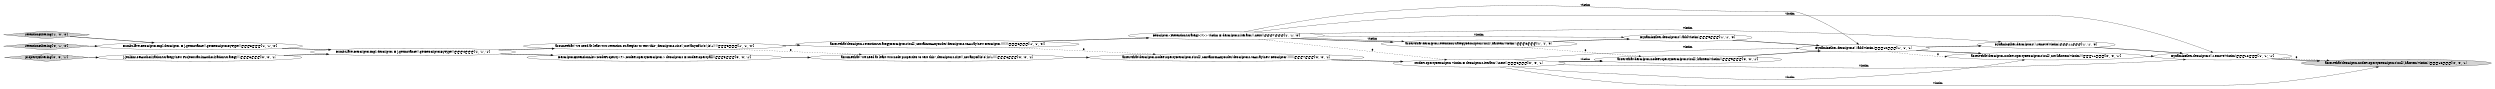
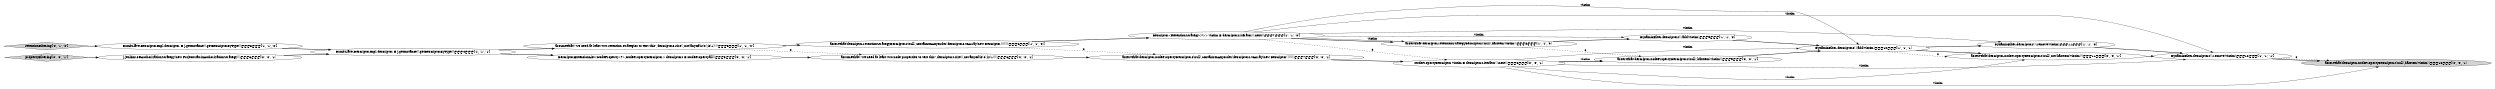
  digraph {
    rankdir=LR
    node [fillcolor=white shape=ellipse style=filled]
    edge [style=bold]
    n1 [label="DumbSlave.DescriptorImpl descriptor = j.getInstance().getDescriptorByType()@@@4@@@['1', '1', '1']"]
    n2 [label="assumeThat(\"we need at least two retention strategies to test this\",descriptors.size(),not(anyOf(is(0),is(1))))@@@5@@@['1', '1', '0']"]
    n3 [label="DescriptorExtensionList<NodeProperty<?>,NodePropertyDescriptor> descriptors = NodeProperty.all()@@@5@@@['0', '0', '1']"]
    n4 [fillcolor=lightgray label="assertThat(descriptor.nodePropertyDescriptors(null),hasItem(victim))@@@13@@@['0', '0', '1']"]
    n5 [fillcolor=lightgray label="retentionFiltering['0', '1', '0']" shape=diamond]
    n6 [label="DumbSlave.DescriptorImpl descriptor = j.getInstance().getDescriptorByType()@@@3@@@['1', '1', '0']"]
    n7 [label="assertThat(descriptor.retentionStrategyDescriptors(null),hasItem(victim))@@@8@@@['1', '1', '0']"]
    n8 [label="assertThat(descriptor.nodePropertyDescriptors(null),hasItem(victim))@@@9@@@['0', '0', '1']"]
    n9 [label="DynamicFilter.descriptors().add(victim)@@@9@@@['1', '1', '0']"]
    n10 [label="DynamicFilter.descriptors().add(victim)@@@10@@@['1', '1', '1']"]
    n11 [label="DynamicFilter.descriptors().remove(victim)@@@11@@@['1', '1', '0']"]
    n12 [label="assertThat(descriptor.nodePropertyDescriptors(null),not(hasItem(victim)))@@@11@@@['0', '0', '1']"]
    n13 [label="assumeThat(\"we need at least two node properties to test this\",descriptors.size(),not(anyOf(is(0),is(1))))@@@6@@@['0', '0', '1']"]
    n14 [label="assertThat(descriptor.nodePropertyDescriptors(null),containsInAnyOrder(descriptors.toArray(new Descriptor(((()))@@@7@@@['0', '0', '1']"]
-   n15 [fillcolor=lightgray label="retentionFiltering['1', '0', '0']" shape=diamond]
    n16 [label="assertThat(descriptor.retentionStrategyDescriptors(null),containsInAnyOrder(descriptors.toArray(new Descriptor(((()))@@@6@@@['1', '1', '0']"]
    n17 [label="NodePropertyDescriptor victim = descriptors.iterator().next()@@@8@@@['0', '0', '1']"]
    n18 [label="Descriptor<RetentionStrategy<?>> victim = descriptors.iterator().next()@@@7@@@['1', '1', '0']"]
    n19 [label="j.jenkins.setAuthorizationStrategy(new ProjectMatrixAuthorizationStrategy())@@@3@@@['0', '0', '1']"]
    n20 [label="DynamicFilter.descriptors().remove(victim)@@@12@@@['1', '1', '1']"]
    n21 [fillcolor=lightgray label="propertyFiltering['0', '0', '1']" shape=diamond]
    n1 -> n2
    n1 -> n3
    n2 -> n13 [label=0 style=dashed]
    n2 -> n16
    n3 -> n13
    n5 -> n6
    n6 -> n1
    n7 -> n8 [label=0 style=dashed]
    n7 -> n9
    n8 -> n10
    n9 -> n10
    n10 -> n11
    n10 -> n12 [label=0 style=dashed]
    n10 -> n12
    n11 -> n20
    n12 -> n20
    n13 -> n14
    n14 -> n17
-   n15 -> n6
    n16 -> n14 [label=0 style=dashed]
    n16 -> n18
    n17 -> n4 [label=victim style=solid]
    n17 -> n8 [label=victim style=solid]
    n17 -> n8
    n17 -> n10 [label=victim style=solid]
    n17 -> n12 [label=victim style=solid]
    n17 -> n20 [label=victim style=solid]
    n18 -> n7 [label=victim style=solid]
    n18 -> n7
    n18 -> n9 [label=victim style=solid]
    n18 -> n10 [label=victim style=solid]
    n18 -> n11 [label=victim style=solid]
    n18 -> n17 [label=0 style=dashed]
    n18 -> n20 [label=victim style=solid]
    n19 -> n1
    n20 -> n4 [label=0 style=dashed]
    n20 -> n4
    n21 -> n19
  }
